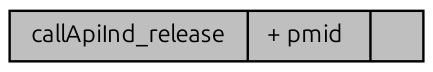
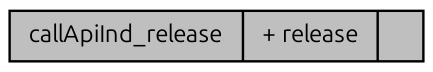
  digraph {
    rankdir=LR
    fontname=Ubuntu
-   n1 [color=black fillcolor=grey75 fontcolor=black fontname=Ubuntu fontsize=10 height=0.2 label="{callApiInd_release\n|+ pmid\l|}" shape=record style=filled width=0.4]
+   n1 [color=black fillcolor=grey75 fontcolor=black fontname=Ubuntu fontsize=10 height=0.2 label="{callApiInd_release\n|+ release\l|}" shape=record style=filled width=0.4]
  }
